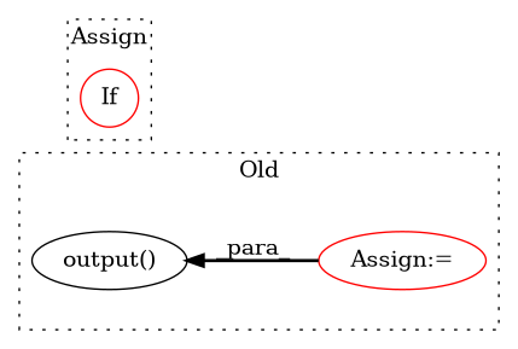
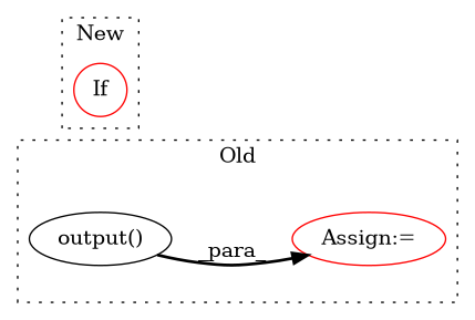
  digraph {
    rankdir=LR
    node [shape=ellipse color=red]
    n1 [a=75 l=13 label="output()" s=13060 color=black]
    n2 [a=68 l=8 label="Assign:=" s=13052]
    n3 [a=96 l=3 label=If s=12249 shape=circle]
    subgraph cluster_1 {
      label=Old
      style=dotted
      n1
      n2
    }
    subgraph cluster_2 {
-     label=Assign
+     label=New
      style=dotted
      n3
    }
-   n2 -> n1 [label=_para_ style=bold]
+   n1 -> n2 [label=_para_ style=bold]
  }
